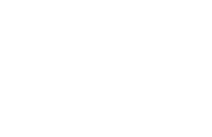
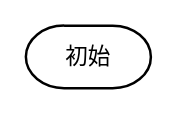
  <mxCell id="0" />
  <mxCell id="1" parent="0" />
+ <mxCell id="2" value="&lt;font style=&quot;font-size: 18px;&quot;&gt;初始&lt;/font&gt;" style="strokeWidth=2;html=1;shape=mxgraph.flowchart.terminator;whiteSpace=wrap;" parent="1" vertex="1"><mxGeometry x="20" y="20" width="100" height="50" as="geometry" /></mxCell>
